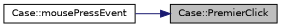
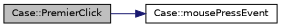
  digraph {
    rankdir=RL
    node [color=black fontname=Helvetica fontsize=10 shape=record style=filled]
    n1 [fillcolor=grey75 fontcolor=black height=0.2 label="Case::PremierClick" width=0.4]
    n2 [fillcolor=white height=0.2 label="Case::mousePressEvent" width=0.4]
-   n1 -> n2 [color=midnightblue dir=back fontname=Helvetica fontsize=10 labelfontname=Helvetica labelfontsize=10 style=solid]
+   n2 -> n1 [color=midnightblue dir=back fontname=Helvetica fontsize=10 labelfontname=Helvetica labelfontsize=10 style=solid]
  }
